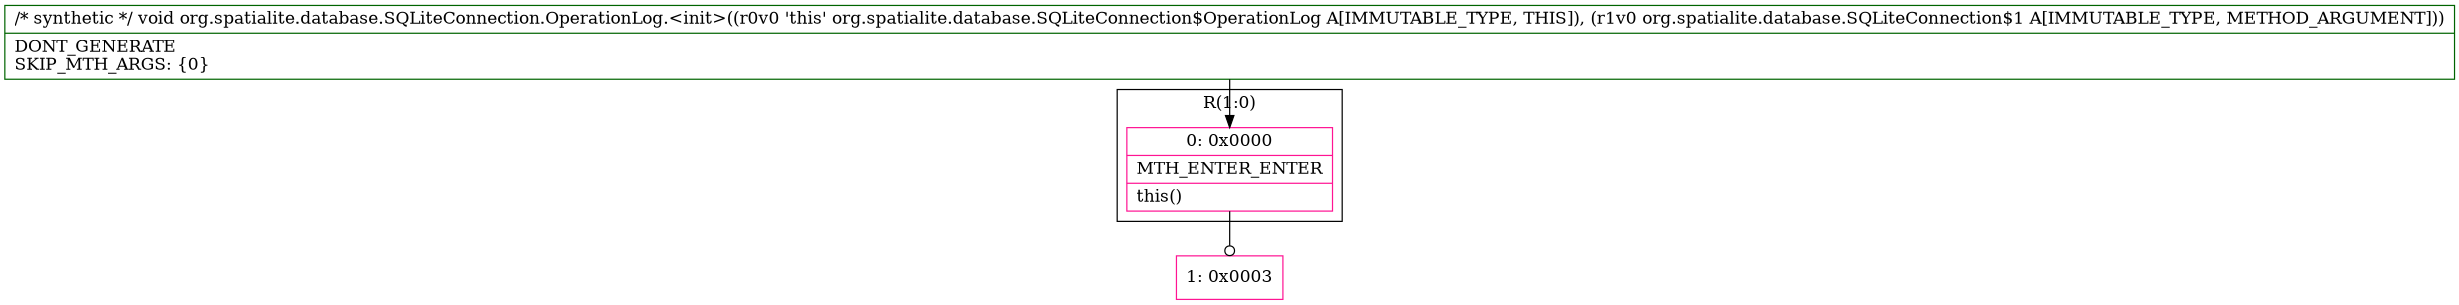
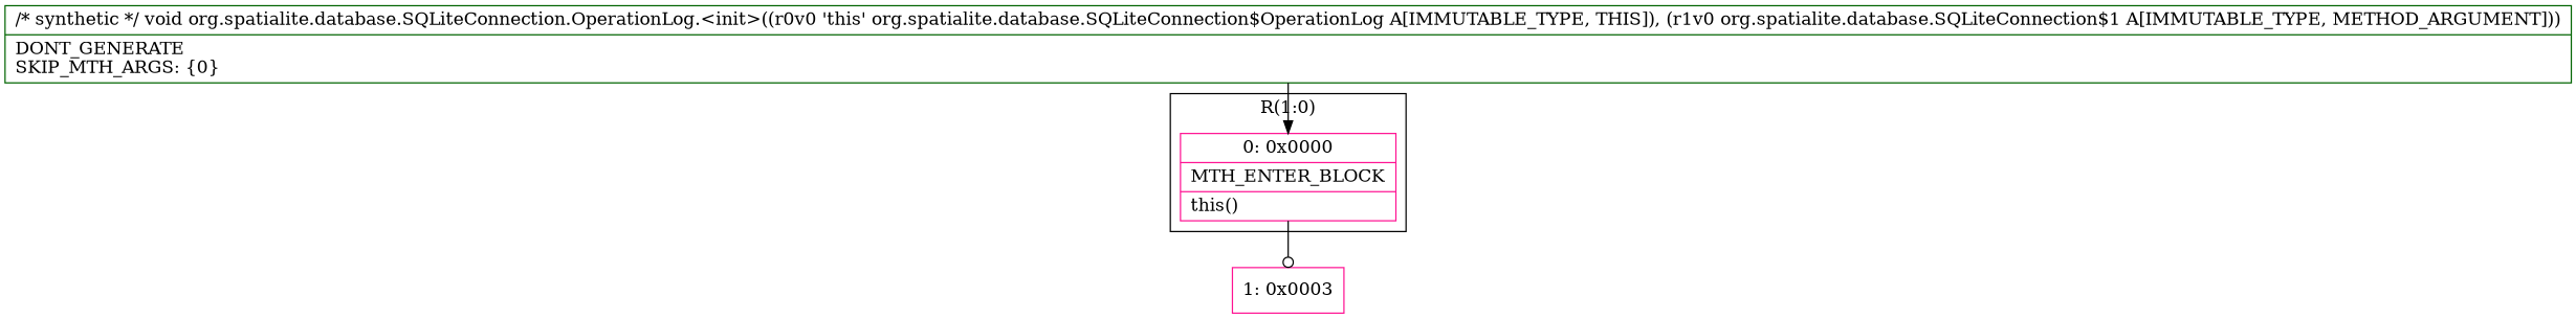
  digraph {
    node [color=deeppink shape=record]
-   n1 [label="{0\:\ 0x0000|MTH_ENTER_ENTER\l|this()\l}"]
+   n1 [label="{0\:\ 0x0000|MTH_ENTER_BLOCK\l|this()\l}"]
    n2 [label="{1\:\ 0x0003}"]
    n3 [label="{\/* synthetic *\/ void org.spatialite.database.SQLiteConnection.OperationLog.\<init\>((r0v0 'this' org.spatialite.database.SQLiteConnection$OperationLog A[IMMUTABLE_TYPE, THIS]), (r1v0 org.spatialite.database.SQLiteConnection$1 A[IMMUTABLE_TYPE, METHOD_ARGUMENT]))  | DONT_GENERATE\lSKIP_MTH_ARGS: \{0\}\l}" color=darkgreen]
    subgraph cluster_1 {
      label="R(1:0)"
      n1
    }
    n1 -> n2 [arrowhead=odot]
    n3 -> n1 [arrowhead=normal]
  }
